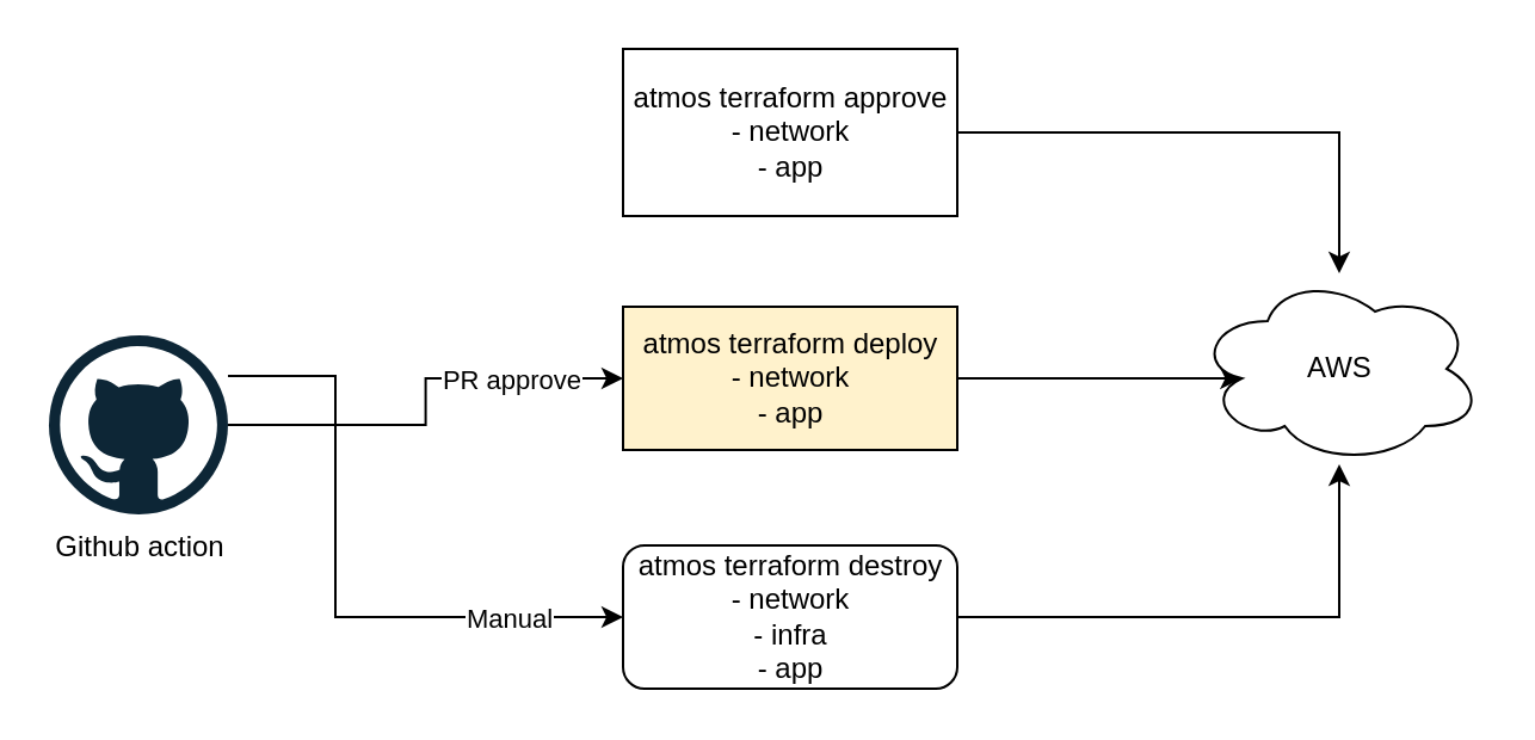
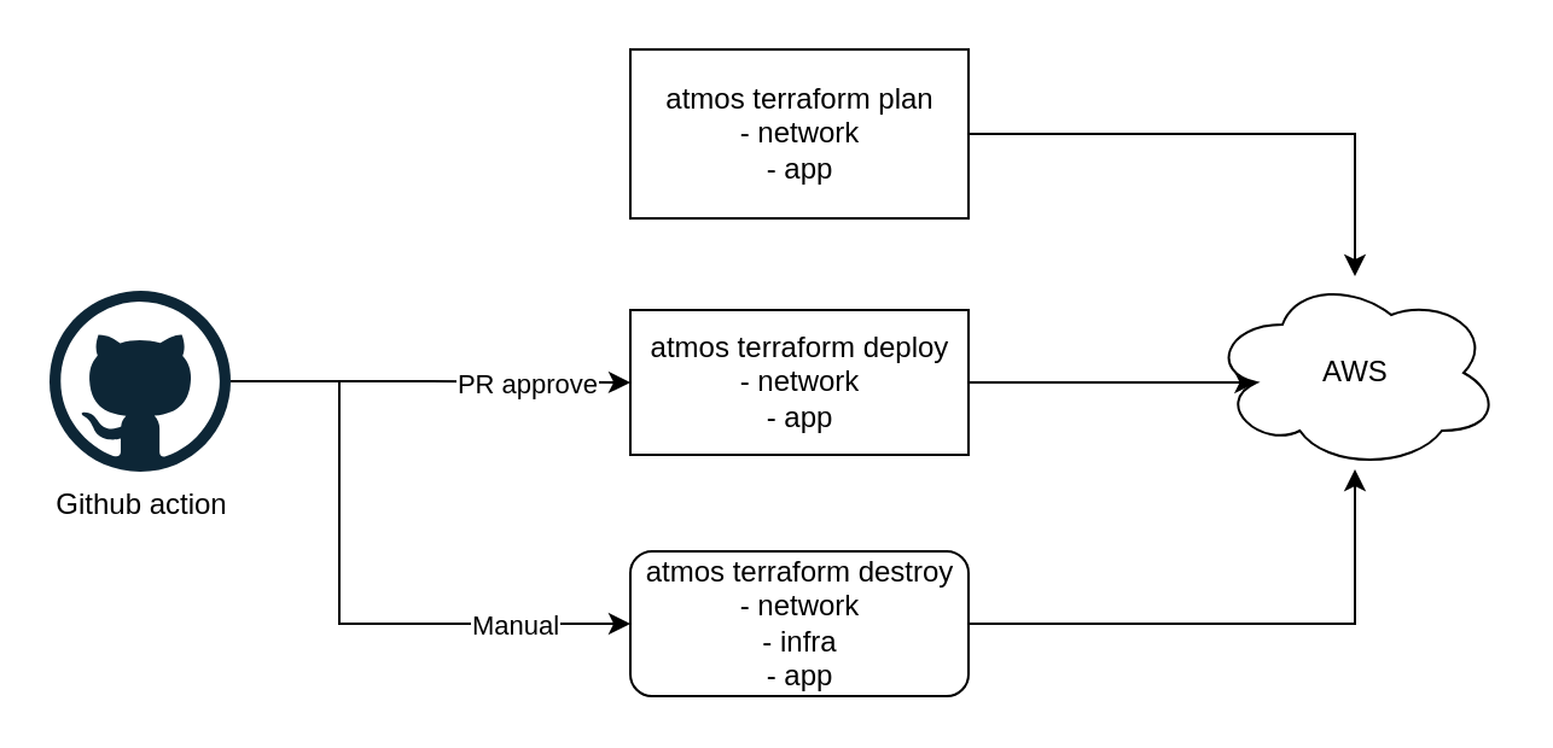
  <mxCell id="0" />
  <mxCell id="1" parent="0" />
  <mxCell id="2" style="edgeStyle=orthogonalEdgeStyle;rounded=0;orthogonalLoop=1;jettySize=auto;html=1;entryX=0;entryY=0.5;entryDx=0;entryDy=0;" parent="1" source="6" target="10" edge="1"><mxGeometry relative="1" as="geometry" /></mxCell>
  <mxCell id="3" value="PR approve" style="edgeLabel;html=1;align=center;verticalAlign=middle;resizable=0;points=[];" parent="2" vertex="1" connectable="0"><mxGeometry x="0.648" y="4" relative="1" as="geometry"><mxPoint x="-14" y="4" as="offset" /></mxGeometry></mxCell>
  <mxCell id="4" style="edgeStyle=orthogonalEdgeStyle;rounded=0;orthogonalLoop=1;jettySize=auto;html=1;entryX=0;entryY=0.5;entryDx=0;entryDy=0;" parent="1" source="6" target="12" edge="1"><mxGeometry relative="1" as="geometry"><Array as="points"><mxPoint x="140" y="157" /><mxPoint x="140" y="258" /></Array></mxGeometry></mxCell>
  <mxCell id="5" value="Manual" style="edgeLabel;html=1;align=center;verticalAlign=middle;resizable=0;points=[];" parent="4" vertex="1" connectable="0"><mxGeometry x="0.736" y="2" relative="1" as="geometry"><mxPoint x="-13" y="2" as="offset" /></mxGeometry></mxCell>
- <mxCell id="6" value="Github action" style="dashed=0;outlineConnect=0;html=1;align=center;labelPosition=center;verticalLabelPosition=bottom;verticalAlign=top;shape=mxgraph.weblogos.github" parent="1" vertex="1"><mxGeometry x="20" y="140" width="75" height="75" as="geometry" /></mxCell>
+ <mxCell id="6" value="Github action" style="dashed=0;outlineConnect=0;html=1;align=center;labelPosition=center;verticalLabelPosition=bottom;verticalAlign=top;shape=mxgraph.weblogos.github" parent="1" vertex="1"><mxGeometry x="20" y="120" width="75" height="75" as="geometry" /></mxCell>
  <mxCell id="7" style="edgeStyle=orthogonalEdgeStyle;rounded=0;orthogonalLoop=1;jettySize=auto;html=1;" parent="1" source="8" target="13" edge="1"><mxGeometry relative="1" as="geometry" /></mxCell>
- <mxCell id="8" value="atmos terraform approve&lt;br&gt;- network&lt;br&gt;- app" style="rounded=0;whiteSpace=wrap;html=1;" parent="1" vertex="1"><mxGeometry x="260.5" y="20" width="140" height="70" as="geometry" /></mxCell>
+ <mxCell id="8" value="atmos terraform plan&lt;br&gt;- network&lt;br&gt;- app" style="rounded=0;whiteSpace=wrap;html=1;" parent="1" vertex="1"><mxGeometry x="260.5" y="20" width="140" height="70" as="geometry" /></mxCell>
  <mxCell id="9" style="edgeStyle=orthogonalEdgeStyle;rounded=0;orthogonalLoop=1;jettySize=auto;html=1;entryX=0.16;entryY=0.55;entryDx=0;entryDy=0;entryPerimeter=0;" parent="1" source="10" target="13" edge="1"><mxGeometry relative="1" as="geometry" /></mxCell>
- <mxCell id="10" value="atmos terraform deploy&lt;br&gt;- network&lt;br&gt;- app" style="rounded=0;whiteSpace=wrap;html=1;fillColor=#fff2cc;" parent="1" vertex="1"><mxGeometry x="260.5" y="128" width="140" height="60" as="geometry" /></mxCell>
+ <mxCell id="10" value="atmos terraform deploy&lt;br&gt;- network&lt;br&gt;- app" style="rounded=0;whiteSpace=wrap;html=1;" parent="1" vertex="1"><mxGeometry x="260.5" y="128" width="140" height="60" as="geometry" /></mxCell>
  <mxCell id="11" style="edgeStyle=orthogonalEdgeStyle;rounded=0;orthogonalLoop=1;jettySize=auto;html=1;" parent="1" source="12" target="13" edge="1"><mxGeometry relative="1" as="geometry" /></mxCell>
  <mxCell id="12" value="atmos terraform destroy&lt;br&gt;- network&lt;br&gt;- infra&lt;br&gt;- app" style="whiteSpace=wrap;html=1;rounded=1;" parent="1" vertex="1"><mxGeometry x="260.5" y="228" width="140" height="60" as="geometry" /></mxCell>
  <mxCell id="13" value="AWS" style="ellipse;shape=cloud;whiteSpace=wrap;html=1;" parent="1" vertex="1"><mxGeometry x="500.5" y="114" width="120" height="80" as="geometry" /></mxCell>
